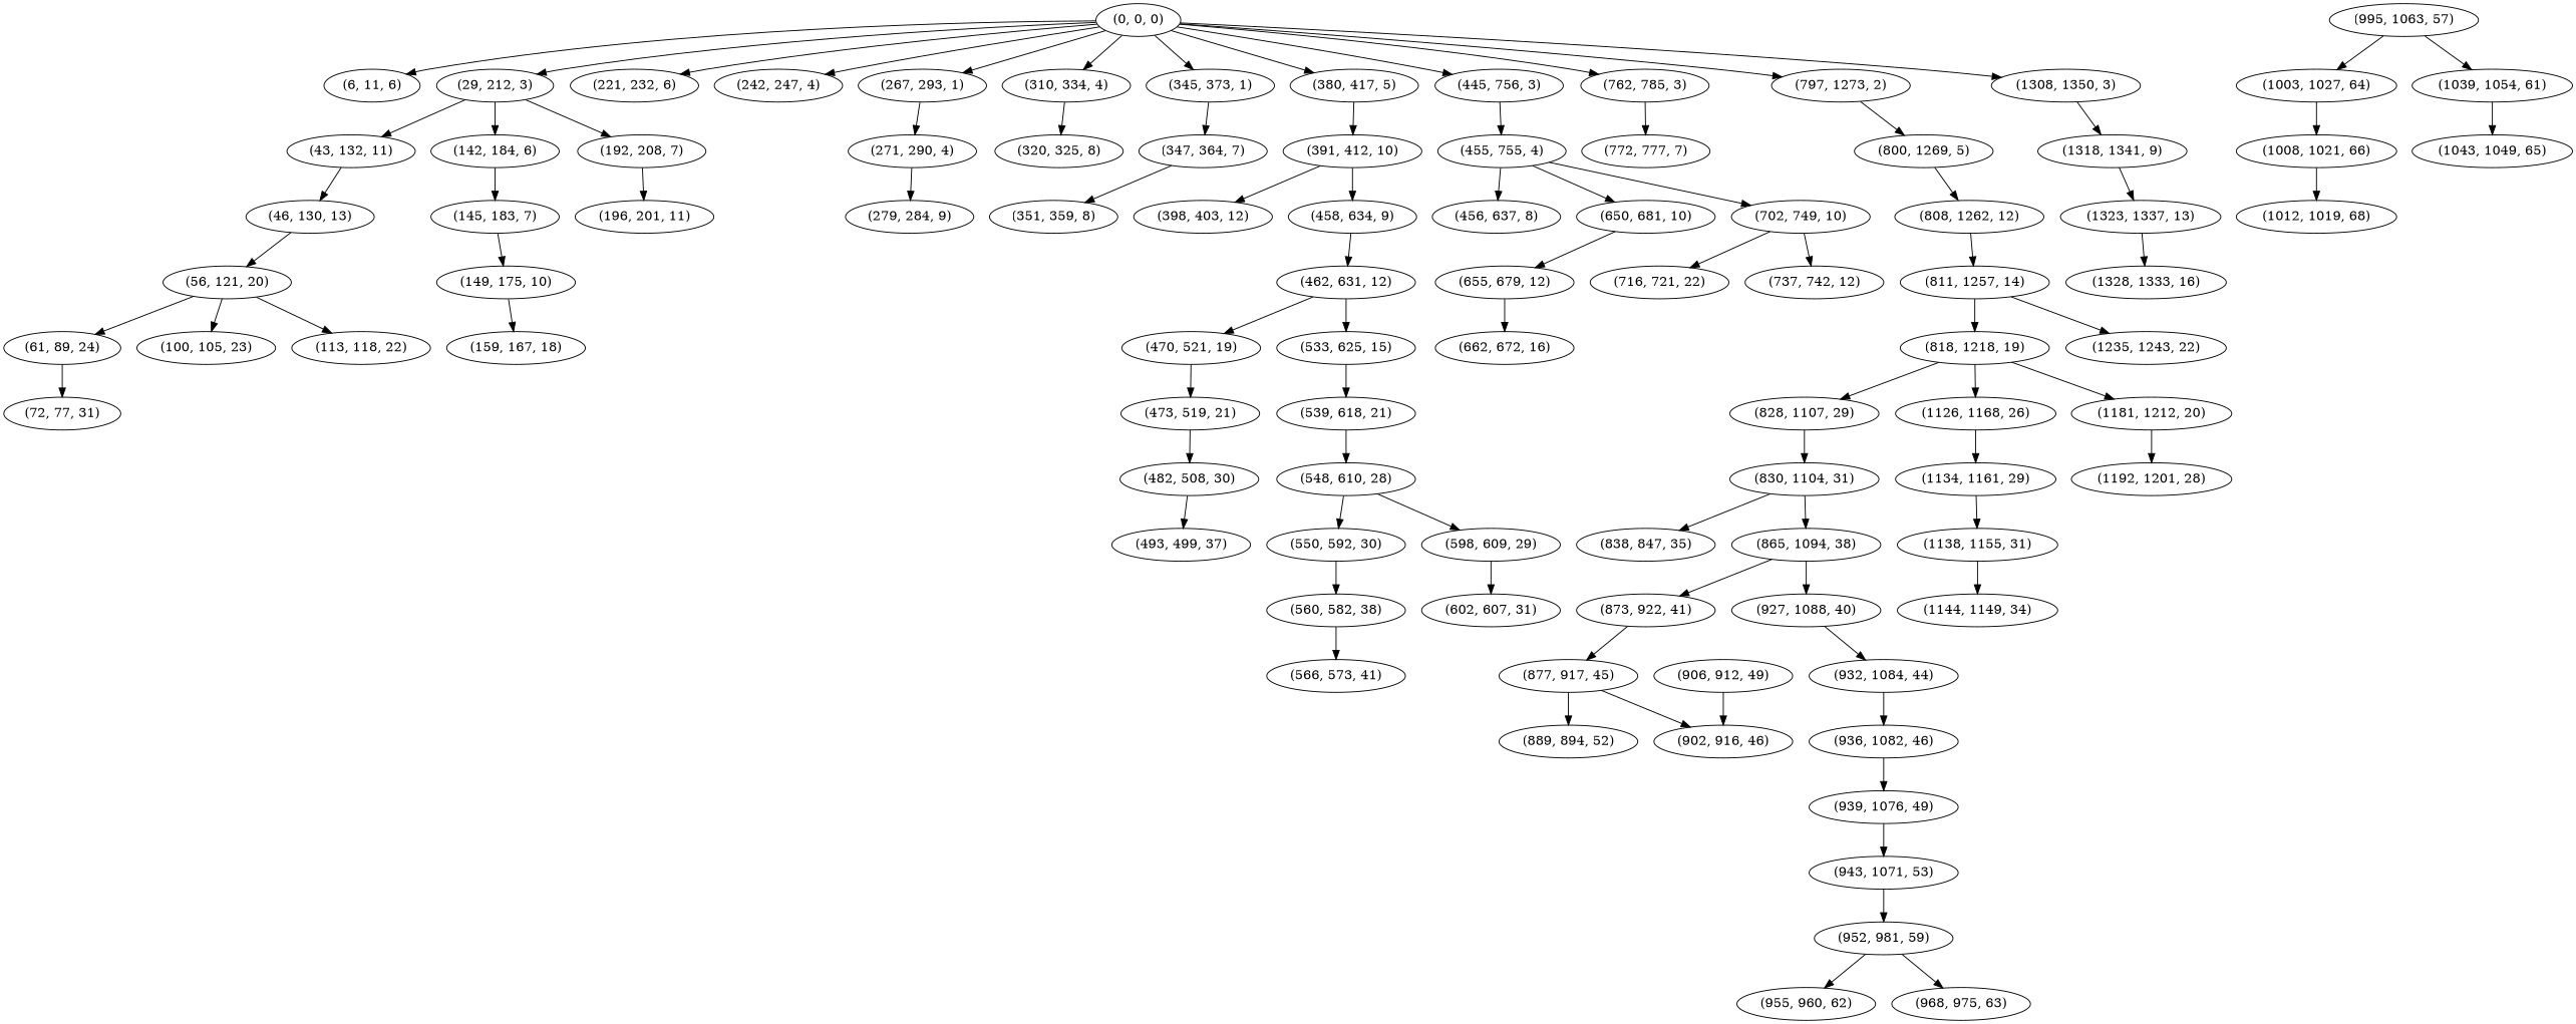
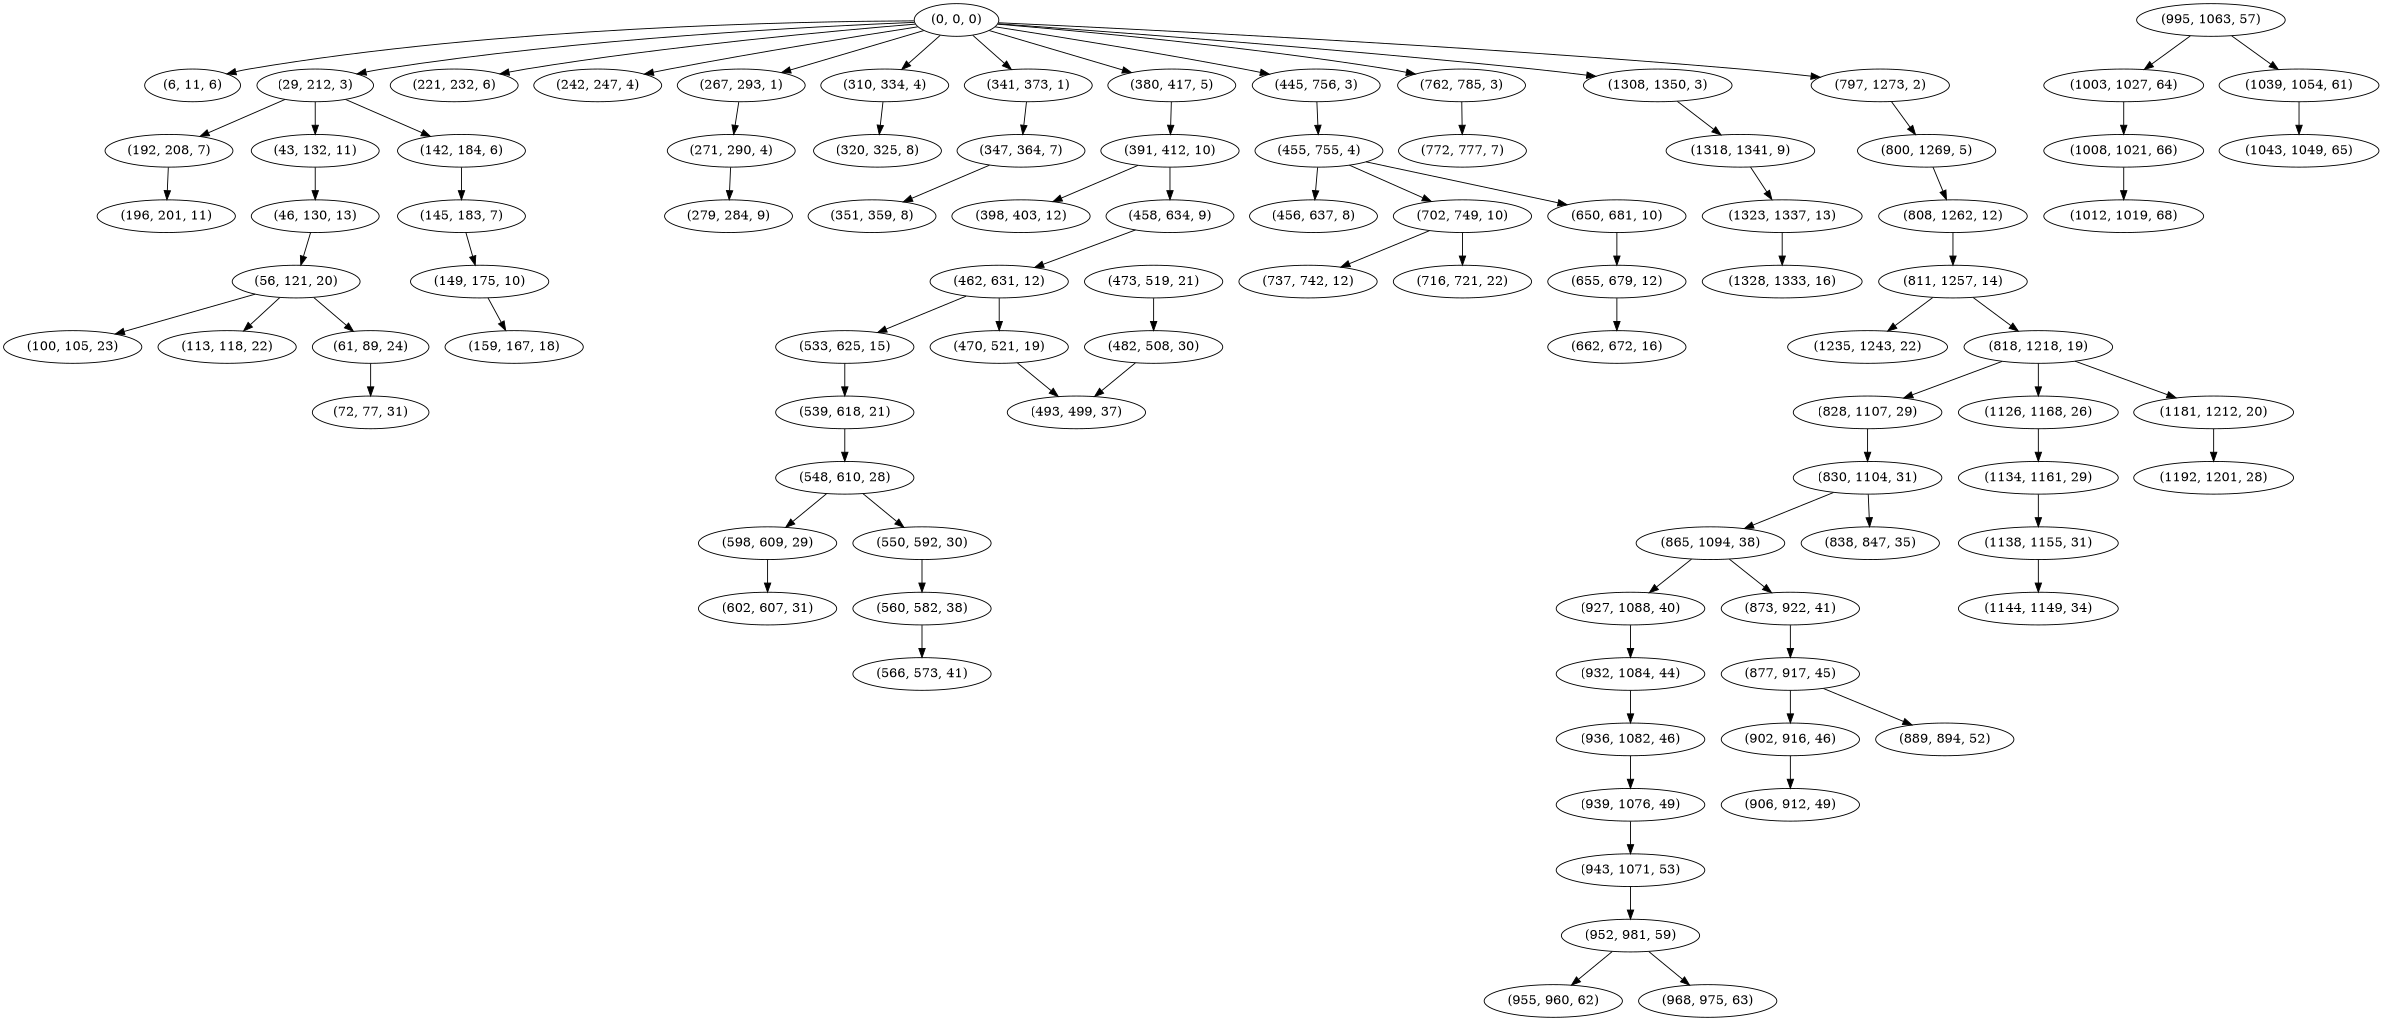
  digraph {
    "(0, 0, 0)"
    "(6, 11, 6)"
    "(29, 212, 3)"
    "(221, 232, 6)"
    "(242, 247, 4)"
    "(267, 293, 1)"
    "(310, 334, 4)"
-   "(341, 373, 1)" [label="(345, 373, 1)"]
+   "(341, 373, 1)"
    "(380, 417, 5)"
    "(445, 756, 3)"
    "(762, 785, 3)"
    "(797, 1273, 2)"
    "(1308, 1350, 3)"
    "(43, 132, 11)"
    "(142, 184, 6)"
    "(192, 208, 7)"
    "(271, 290, 4)"
    "(320, 325, 8)"
    "(347, 364, 7)"
    "(391, 412, 10)"
    n21 [label="(455, 755, 4)"]
    "(772, 777, 7)"
    "(800, 1269, 5)"
    "(1318, 1341, 9)"
    "(46, 130, 13)"
    "(145, 183, 7)"
    "(196, 201, 11)"
    "(56, 121, 20)"
    "(61, 89, 24)"
    "(100, 105, 23)"
    "(113, 118, 22)"
    "(72, 77, 31)"
    "(149, 175, 10)"
    "(159, 167, 18)"
    "(279, 284, 9)"
    "(351, 359, 8)"
    "(398, 403, 12)"
    "(458, 634, 9)"
    "(456, 637, 8)"
    "(650, 681, 10)"
    "(702, 749, 10)"
    "(655, 679, 12)"
    "(716, 721, 22)"
    "(737, 742, 12)"
    "(462, 631, 12)"
    "(470, 521, 19)"
    "(533, 625, 15)"
    "(473, 519, 21)"
    "(539, 618, 21)"
    "(482, 508, 30)"
    "(493, 499, 37)"
    "(548, 610, 28)"
    "(550, 592, 30)"
    "(598, 609, 29)"
    "(560, 582, 38)"
    "(602, 607, 31)"
    "(566, 573, 41)"
    "(662, 672, 16)"
    "(808, 1262, 12)"
    "(811, 1257, 14)"
    "(818, 1218, 19)"
    "(1235, 1243, 22)"
    "(828, 1107, 29)"
    "(1126, 1168, 26)"
    "(1181, 1212, 20)"
    "(830, 1104, 31)"
    "(1134, 1161, 29)"
    "(1192, 1201, 28)"
    "(838, 847, 35)"
    "(865, 1094, 38)"
    "(873, 922, 41)"
    "(927, 1088, 40)"
    "(877, 917, 45)"
    "(932, 1084, 44)"
    "(889, 894, 52)"
    "(902, 916, 46)"
    "(906, 912, 49)"
    "(936, 1082, 46)"
    "(939, 1076, 49)"
    "(943, 1071, 53)"
    "(952, 981, 59)"
    "(955, 960, 62)"
    "(968, 975, 63)"
    "(995, 1063, 57)"
    "(1003, 1027, 64)"
    "(1039, 1054, 61)"
    "(1008, 1021, 66)"
    "(1043, 1049, 65)"
    "(1012, 1019, 68)"
    "(1138, 1155, 31)"
    "(1144, 1149, 34)"
    "(1323, 1337, 13)"
    "(1328, 1333, 16)"
    "(0, 0, 0)" -> "(6, 11, 6)"
    "(0, 0, 0)" -> "(29, 212, 3)"
    "(0, 0, 0)" -> "(221, 232, 6)"
    "(0, 0, 0)" -> "(242, 247, 4)"
    "(0, 0, 0)" -> "(267, 293, 1)"
    "(0, 0, 0)" -> "(310, 334, 4)"
    "(0, 0, 0)" -> "(341, 373, 1)"
    "(0, 0, 0)" -> "(380, 417, 5)"
    "(0, 0, 0)" -> "(445, 756, 3)"
    "(0, 0, 0)" -> "(762, 785, 3)"
    "(0, 0, 0)" -> "(797, 1273, 2)"
    "(0, 0, 0)" -> "(1308, 1350, 3)"
    "(29, 212, 3)" -> "(43, 132, 11)"
    "(29, 212, 3)" -> "(142, 184, 6)"
    "(29, 212, 3)" -> "(192, 208, 7)"
    "(267, 293, 1)" -> "(271, 290, 4)"
    "(310, 334, 4)" -> "(320, 325, 8)"
    "(341, 373, 1)" -> "(347, 364, 7)"
    "(380, 417, 5)" -> "(391, 412, 10)"
    "(445, 756, 3)" -> n21
    "(762, 785, 3)" -> "(772, 777, 7)"
    "(797, 1273, 2)" -> "(800, 1269, 5)"
    "(1308, 1350, 3)" -> "(1318, 1341, 9)"
    "(43, 132, 11)" -> "(46, 130, 13)"
    "(142, 184, 6)" -> "(145, 183, 7)"
    "(192, 208, 7)" -> "(196, 201, 11)"
    "(271, 290, 4)" -> "(279, 284, 9)"
    "(347, 364, 7)" -> "(351, 359, 8)"
    "(391, 412, 10)" -> "(398, 403, 12)"
    "(391, 412, 10)" -> "(458, 634, 9)"
    n21 -> "(456, 637, 8)"
    n21 -> "(650, 681, 10)"
    n21 -> "(702, 749, 10)"
    "(800, 1269, 5)" -> "(808, 1262, 12)"
    "(1318, 1341, 9)" -> "(1323, 1337, 13)"
    "(46, 130, 13)" -> "(56, 121, 20)"
    "(145, 183, 7)" -> "(149, 175, 10)"
    "(56, 121, 20)" -> "(61, 89, 24)"
    "(56, 121, 20)" -> "(100, 105, 23)"
    "(56, 121, 20)" -> "(113, 118, 22)"
    "(61, 89, 24)" -> "(72, 77, 31)"
    "(149, 175, 10)" -> "(159, 167, 18)"
    "(458, 634, 9)" -> "(462, 631, 12)"
    "(650, 681, 10)" -> "(655, 679, 12)"
    "(702, 749, 10)" -> "(716, 721, 22)"
    "(702, 749, 10)" -> "(737, 742, 12)"
    "(655, 679, 12)" -> "(662, 672, 16)"
    "(462, 631, 12)" -> "(470, 521, 19)"
    "(462, 631, 12)" -> "(533, 625, 15)"
-   "(470, 521, 19)" -> "(473, 519, 21)"
+   "(470, 521, 19)" -> "(493, 499, 37)"
    "(533, 625, 15)" -> "(539, 618, 21)"
    "(473, 519, 21)" -> "(482, 508, 30)"
    "(539, 618, 21)" -> "(548, 610, 28)"
    "(482, 508, 30)" -> "(493, 499, 37)"
    "(548, 610, 28)" -> "(550, 592, 30)"
    "(548, 610, 28)" -> "(598, 609, 29)"
    "(550, 592, 30)" -> "(560, 582, 38)"
    "(598, 609, 29)" -> "(602, 607, 31)"
    "(560, 582, 38)" -> "(566, 573, 41)"
    "(808, 1262, 12)" -> "(811, 1257, 14)"
    "(811, 1257, 14)" -> "(818, 1218, 19)"
    "(811, 1257, 14)" -> "(1235, 1243, 22)"
    "(818, 1218, 19)" -> "(828, 1107, 29)"
    "(818, 1218, 19)" -> "(1126, 1168, 26)"
    "(818, 1218, 19)" -> "(1181, 1212, 20)"
    "(828, 1107, 29)" -> "(830, 1104, 31)"
    "(1126, 1168, 26)" -> "(1134, 1161, 29)"
    "(1181, 1212, 20)" -> "(1192, 1201, 28)"
    "(830, 1104, 31)" -> "(838, 847, 35)"
    "(830, 1104, 31)" -> "(865, 1094, 38)"
    "(1134, 1161, 29)" -> "(1138, 1155, 31)"
    "(865, 1094, 38)" -> "(873, 922, 41)"
    "(865, 1094, 38)" -> "(927, 1088, 40)"
    "(873, 922, 41)" -> "(877, 917, 45)"
    "(927, 1088, 40)" -> "(932, 1084, 44)"
    "(877, 917, 45)" -> "(889, 894, 52)"
    "(877, 917, 45)" -> "(902, 916, 46)"
    "(932, 1084, 44)" -> "(936, 1082, 46)"
-   "(906, 912, 49)" -> "(902, 916, 46)"
+   "(902, 916, 46)" -> "(906, 912, 49)"
    "(936, 1082, 46)" -> "(939, 1076, 49)"
    "(939, 1076, 49)" -> "(943, 1071, 53)"
    "(943, 1071, 53)" -> "(952, 981, 59)"
    "(952, 981, 59)" -> "(955, 960, 62)"
    "(952, 981, 59)" -> "(968, 975, 63)"
    "(995, 1063, 57)" -> "(1003, 1027, 64)"
    "(995, 1063, 57)" -> "(1039, 1054, 61)"
    "(1003, 1027, 64)" -> "(1008, 1021, 66)"
    "(1039, 1054, 61)" -> "(1043, 1049, 65)"
    "(1008, 1021, 66)" -> "(1012, 1019, 68)"
    "(1138, 1155, 31)" -> "(1144, 1149, 34)"
    "(1323, 1337, 13)" -> "(1328, 1333, 16)"
  }
